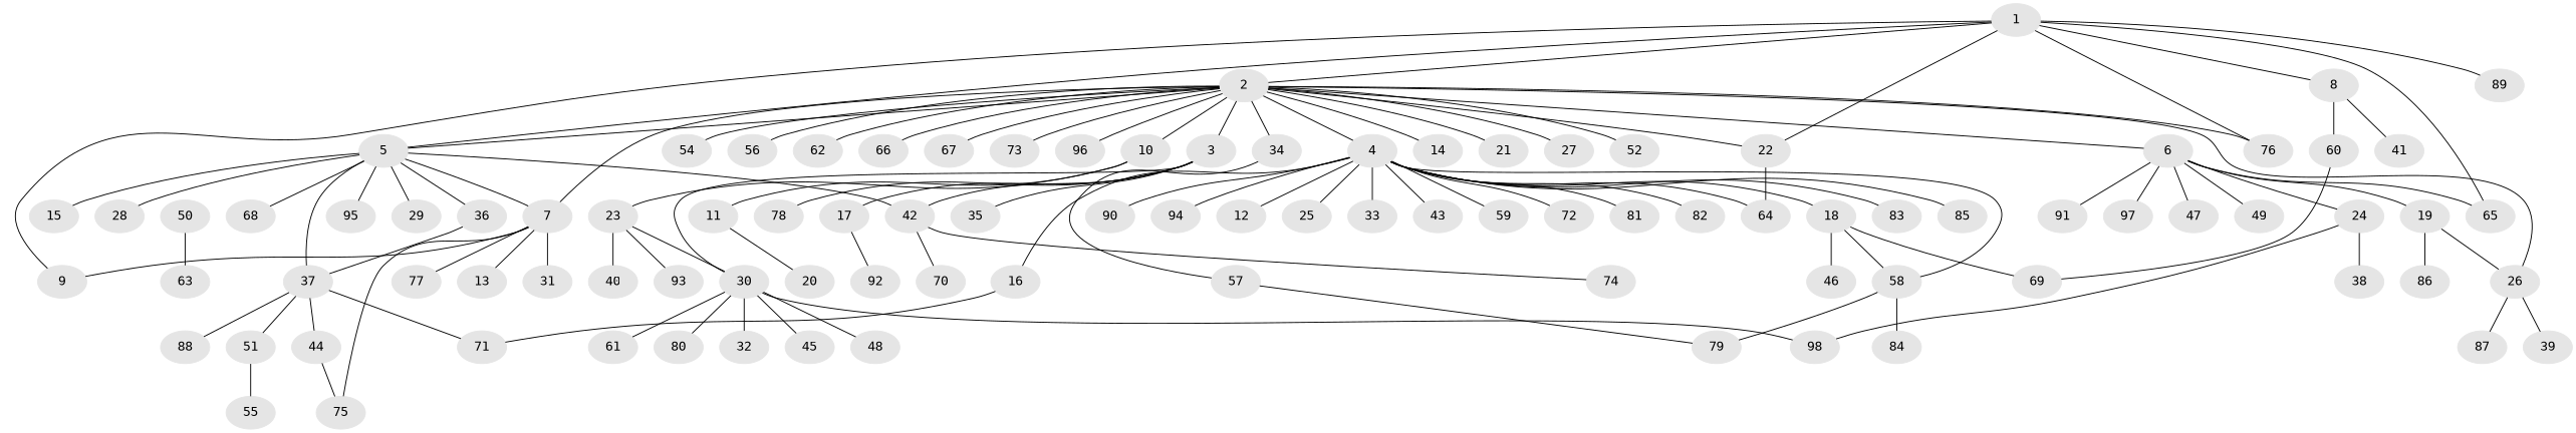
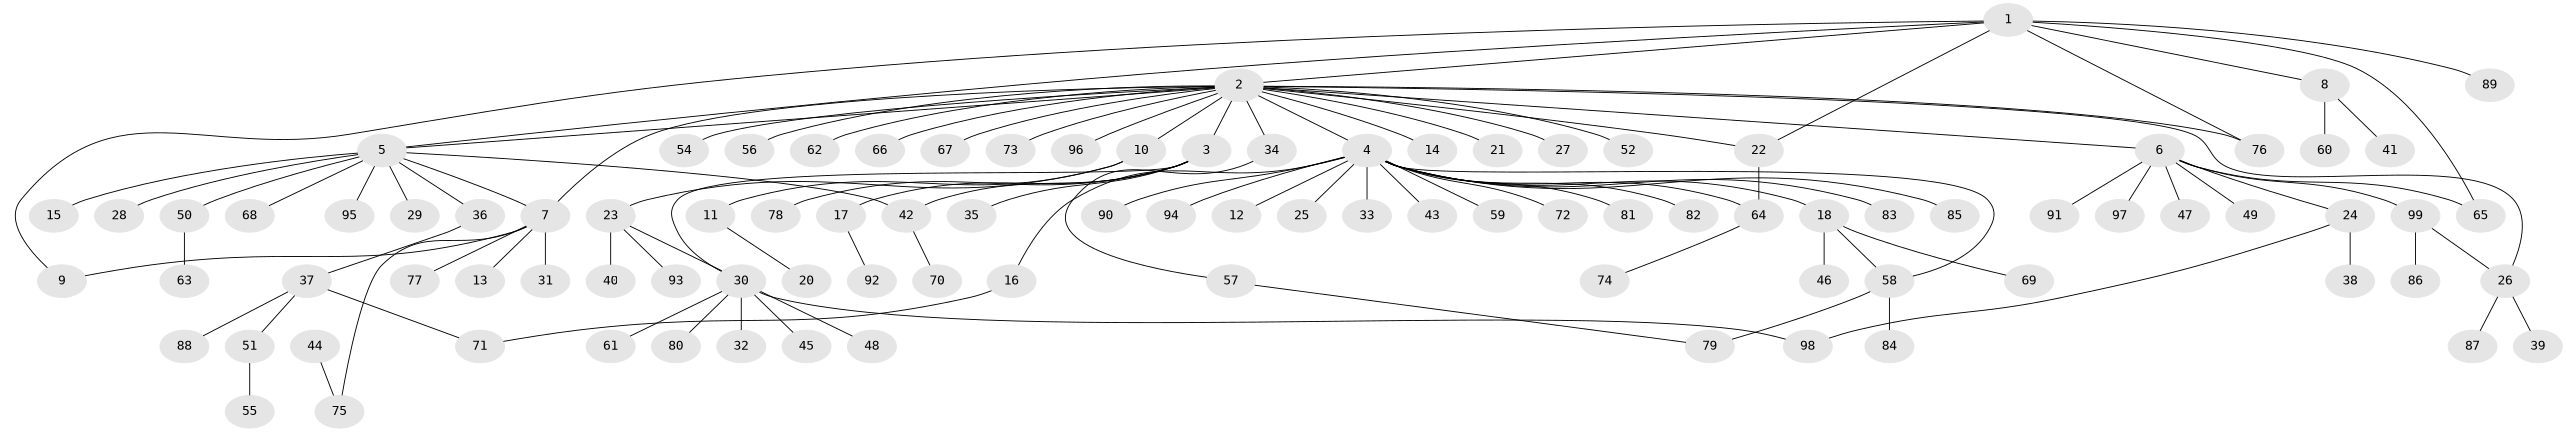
  graph {
    fontname="DejaVu Sans Mono"
    node [color=gray90 fontname="DejaVu Sans Mono" style=filled]
    edge [fontname="DejaVu Sans Mono" weight=1.0]
    1
    2
    5
    8
    9
    22
    65
    76
    89
    3
    4
    6
    7
    10
    14
    21
    26
    27
    34
    52
    54
    56
    62
    66
    67
    73
    96
    42
    15
    28
    29
    36
    50
    68
    95
    41
    60
    64
    17
    30
    35
    78
    12
    16
    18
    25
    33
    43
    58
    59
    72
    81
    82
    83
    85
    90
    94
-   19
+   19 [label=99]
    24
    47
    49
    91
    97
    75
    13
    31
    77
    11
    23
    39
    87
    57
    92
    98
    32
    45
    48
    61
    80
    70
    74
    71
    46
    69
    79
    84
    37
    63
    86
    38
    20
    40
    93
    44
    51
    88
    55
    1 -- 2
    1 -- 5
    1 -- 8
    1 -- 9
    1 -- 22
    1 -- 65
    1 -- 76
    1 -- 89
    2 -- 5
    2 -- 22
    2 -- 76
    2 -- 3
    2 -- 4
    2 -- 6
    2 -- 7
    2 -- 10
    2 -- 14
    2 -- 21
    2 -- 26
    2 -- 27
    2 -- 34
    2 -- 52
    2 -- 54
    2 -- 56
    2 -- 62
    2 -- 66
    2 -- 67
    2 -- 73
    2 -- 96
    5 -- 7
    5 -- 42
    5 -- 15
    5 -- 28
    5 -- 29
    5 -- 36
-   5 -- 37
+   5 -- 50
    5 -- 68
    5 -- 95
    8 -- 41
    8 -- 60
    22 -- 64
    3 -- 42
    3 -- 17
    3 -- 30
    3 -- 35
    3 -- 78
    4 -- 64
    4 -- 12
    4 -- 16
    4 -- 18
    4 -- 25
    4 -- 33
    4 -- 43
    4 -- 58
    4 -- 59
    4 -- 72
    4 -- 81
    4 -- 82
    4 -- 83
    4 -- 85
    4 -- 90
    4 -- 94
    6 -- 65
    6 -- 19
    6 -- 24
    6 -- 47
    6 -- 49
    6 -- 91
    6 -- 97
    7 -- 9
    7 -- 75
    7 -- 13
    7 -- 31
    7 -- 77
    10 -- 11
    10 -- 23
    26 -- 39
    26 -- 87
    34 -- 57
    42 -- 70
-   42 -- 74
+   64 -- 74
    36 -- 37
    50 -- 63
-   60 -- 69
    17 -- 92
    30 -- 98
    30 -- 32
    30 -- 45
    30 -- 48
    30 -- 61
    30 -- 80
    16 -- 71
    18 -- 58
    18 -- 46
    18 -- 69
    58 -- 79
    58 -- 84
    19 -- 26
    19 -- 86
    24 -- 98
    24 -- 38
    11 -- 20
    23 -- 30
    23 -- 40
    23 -- 93
    57 -- 79
    37 -- 71
-   37 -- 44
    37 -- 51
    37 -- 88
    44 -- 75
    51 -- 55
  }
